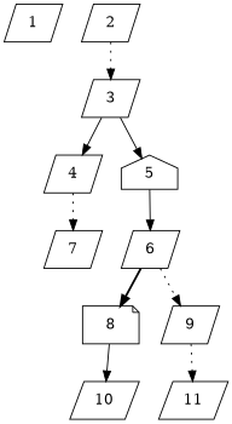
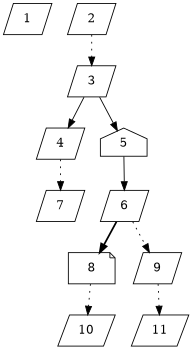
  digraph {
    node [alpha=0.06 shape=parallelogram]
    edge [style=dotted]
    1 [alpha=0.04 expect_size=16264179099637738]
    2 [alpha=0.12 expect_size=309182250604222272]
    3 [alpha=0.10 expect_size=15515104176605088]
    4 [expect_size=194598040936382464000]
    5 [alpha=0.13 expect_size=106383809649311744000 shape=house]
    7 [alpha=0.07 expect_size=7667312813136570]
    6 [alpha=0.15 expect_size=107703056562774867968]
    8 [alpha=0.16 expect_size=6518992844661839 shape=note]
    9 [alpha=0.15 expect_size=958907260662006]
    10 [alpha=0.01 expect_size=142127423771673362432]
    11 [expect_size=1103091354239545]
    2 -> 3
    3 -> 4 [style=solid]
    3 -> 5 [style=solid]
    4 -> 7
    5 -> 6 [style=solid]
    6 -> 8 [style=bold]
    6 -> 9
-   8 -> 10 [style=solid]
+   8 -> 10
    9 -> 11
  }
